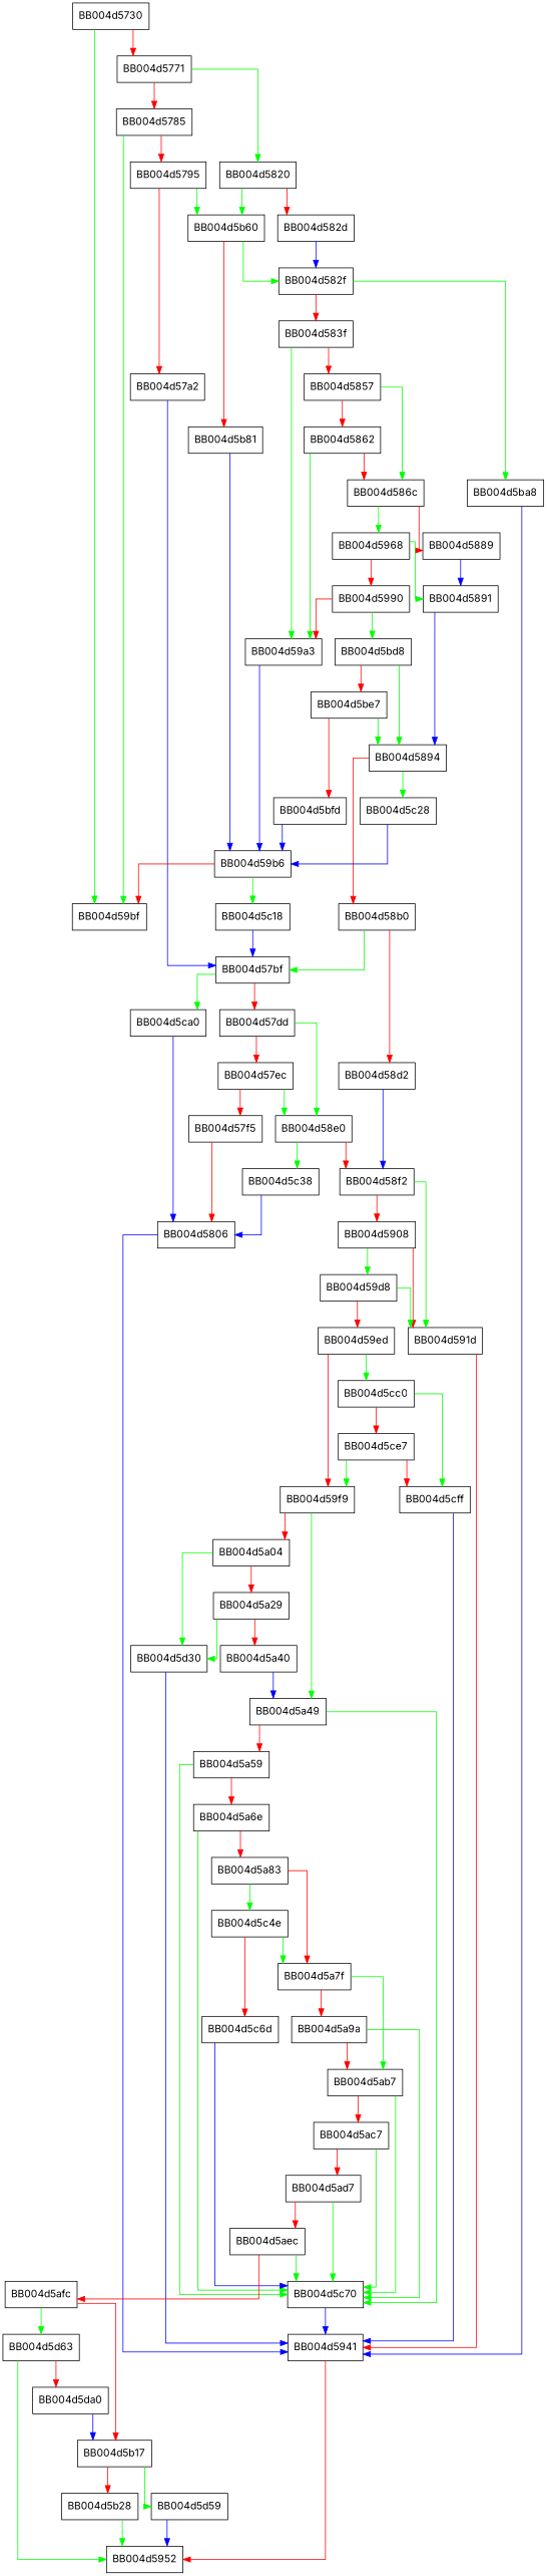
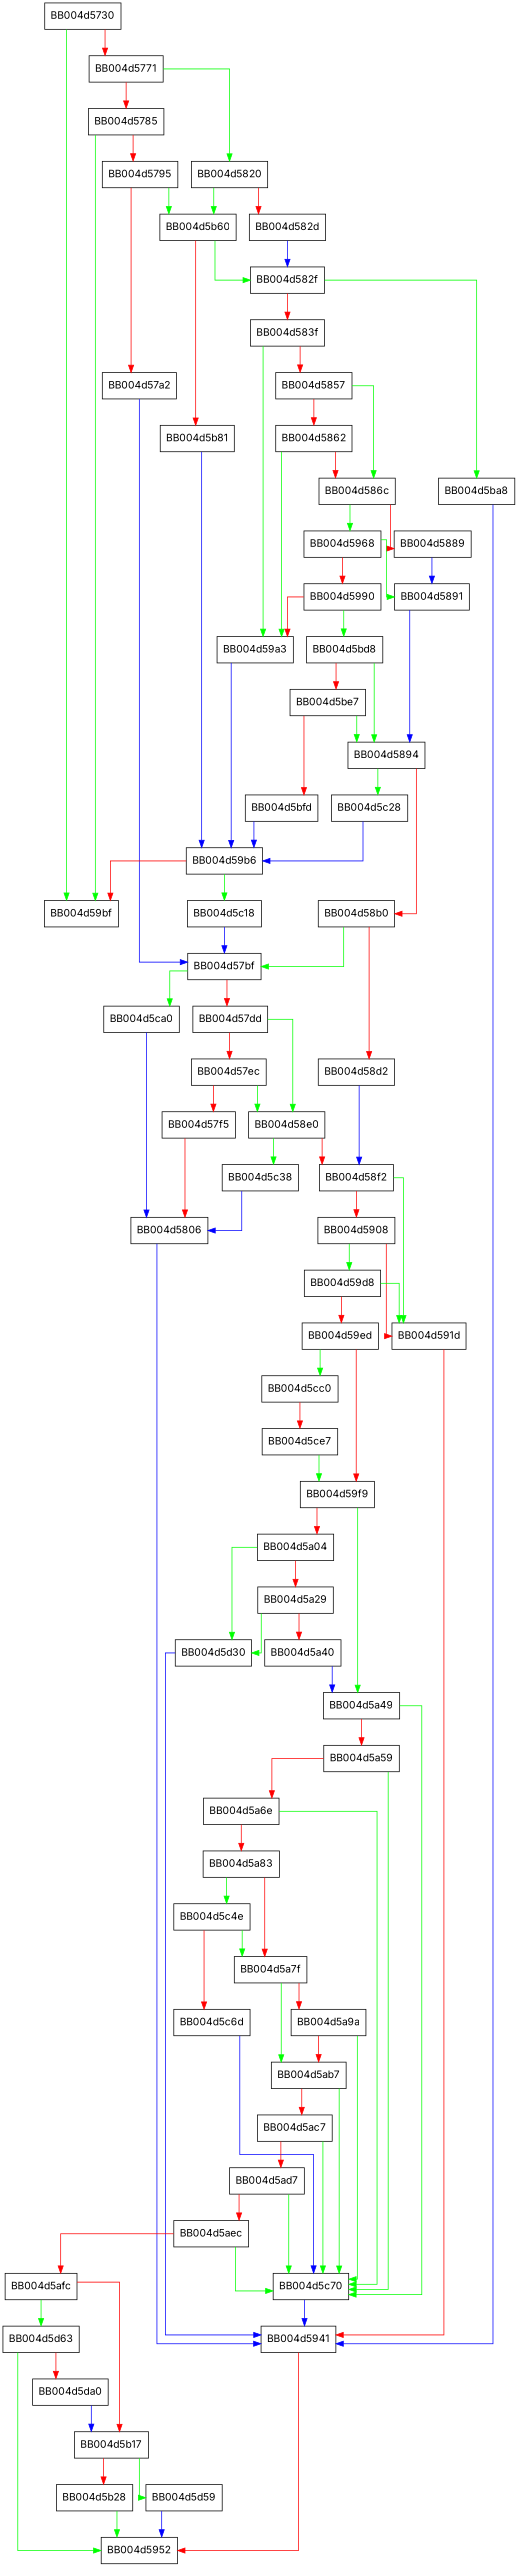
  digraph {
    fontname=Inter
    splines=ortho
    node [fontname=Inter shape=box]
    edge [color=red fontname=Inter]
    BB004d5730
    BB004d59bf
    BB004d5771
    BB004d5820
    BB004d5785
    BB004d5b60
    BB004d582d
    BB004d5795
    BB004d582f
    BB004d5b81
    BB004d57a2
    BB004d57bf
    BB004d5ba8
    BB004d583f
    BB004d59b6
    BB004d5ca0
    BB004d57dd
    BB004d5806
    BB004d58e0
    BB004d57ec
    BB004d5941
    BB004d58f2
    BB004d5c38
    BB004d57f5
    BB004d591d
    BB004d5908
    BB004d5952
    BB004d59a3
    BB004d5857
    BB004d586c
    BB004d5862
    BB004d5c18
    BB004d5968
    BB004d5889
    BB004d5891
    BB004d5990
    BB004d5894
    BB004d5bd8
    BB004d5c28
    BB004d58b0
    BB004d58d2
    BB004d59d8
    BB004d59ed
    BB004d5cc0
    BB004d59f9
    BB004d5be7
    BB004d5bfd
-   BB004d5cff
    BB004d5ce7
    BB004d5a49
    BB004d5a04
    BB004d5c70
    BB004d5a59
    BB004d5d30
    BB004d5a29
    BB004d5a6e
    BB004d5a40
    BB004d5a83
    BB004d5c4e
    n60 [label=BB004d5a7f]
    BB004d5c6d
    BB004d5ab7
    BB004d5a9a
    BB004d5ac7
    BB004d5ad7
    BB004d5aec
    BB004d5afc
    BB004d5d63
    BB004d5b17
    BB004d5da0
    BB004d5d59
    BB004d5b28
    BB004d5730 -> BB004d59bf [color=green]
    BB004d5730 -> BB004d5771
    BB004d5771 -> BB004d5820 [color=green]
    BB004d5771 -> BB004d5785
    BB004d5820 -> BB004d5b60 [color=green]
    BB004d5820 -> BB004d582d
    BB004d5785 -> BB004d59bf [color=green]
    BB004d5785 -> BB004d5795
    BB004d5b60 -> BB004d582f [color=green]
    BB004d5b60 -> BB004d5b81
    BB004d582d -> BB004d582f [color=blue]
    BB004d5795 -> BB004d5b60 [color=green]
    BB004d5795 -> BB004d57a2
    BB004d582f -> BB004d5ba8 [color=green]
    BB004d582f -> BB004d583f
    BB004d5b81 -> BB004d59b6 [color=blue]
    BB004d57a2 -> BB004d57bf [color=blue]
    BB004d57bf -> BB004d5ca0 [color=green]
    BB004d57bf -> BB004d57dd
    BB004d5ba8 -> BB004d5941 [color=blue]
    BB004d583f -> BB004d59a3 [color=green]
    BB004d583f -> BB004d5857
    BB004d59b6 -> BB004d59bf
    BB004d59b6 -> BB004d5c18 [color=green]
    BB004d5ca0 -> BB004d5806 [color=blue]
    BB004d57dd -> BB004d58e0 [color=green]
    BB004d57dd -> BB004d57ec
    BB004d5806 -> BB004d5941 [color=blue]
    BB004d58e0 -> BB004d58f2
    BB004d58e0 -> BB004d5c38 [color=green]
    BB004d57ec -> BB004d58e0 [color=green]
    BB004d57ec -> BB004d57f5
    BB004d5941 -> BB004d5952
    BB004d58f2 -> BB004d591d [color=green]
    BB004d58f2 -> BB004d5908
    BB004d5c38 -> BB004d5806 [color=blue]
    BB004d57f5 -> BB004d5806
    BB004d591d -> BB004d5941
    BB004d5908 -> BB004d591d
    BB004d5908 -> BB004d59d8 [color=green]
    BB004d59a3 -> BB004d59b6 [color=blue]
    BB004d5857 -> BB004d586c [color=green]
    BB004d5857 -> BB004d5862
    BB004d586c -> BB004d5968 [color=green]
    BB004d586c -> BB004d5889
    BB004d5862 -> BB004d59a3 [color=green]
    BB004d5862 -> BB004d586c
    BB004d5c18 -> BB004d57bf [color=blue]
    BB004d5968 -> BB004d5891 [color=green]
    BB004d5968 -> BB004d5990
    BB004d5889 -> BB004d5891 [color=blue]
    BB004d5891 -> BB004d5894 [color=blue]
    BB004d5990 -> BB004d59a3
    BB004d5990 -> BB004d5bd8 [color=green]
    BB004d5894 -> BB004d5c28 [color=green]
    BB004d5894 -> BB004d58b0
    BB004d5bd8 -> BB004d5894 [color=green]
    BB004d5bd8 -> BB004d5be7
    BB004d5c28 -> BB004d59b6 [color=blue]
    BB004d58b0 -> BB004d57bf [color=green]
    BB004d58b0 -> BB004d58d2
    BB004d58d2 -> BB004d58f2 [color=blue]
    BB004d59d8 -> BB004d591d [color=green]
    BB004d59d8 -> BB004d59ed
    BB004d59ed -> BB004d5cc0 [color=green]
    BB004d59ed -> BB004d59f9
-   BB004d5cc0 -> BB004d5cff [color=green]
    BB004d5cc0 -> BB004d5ce7
    BB004d59f9 -> BB004d5a49 [color=green]
    BB004d59f9 -> BB004d5a04
    BB004d5be7 -> BB004d5894 [color=green]
    BB004d5be7 -> BB004d5bfd
    BB004d5bfd -> BB004d59b6 [color=blue]
-   BB004d5cff -> BB004d5941 [color=blue]
    BB004d5ce7 -> BB004d59f9 [color=green]
-   BB004d5ce7 -> BB004d5cff
    BB004d5a49 -> BB004d5c70 [color=green]
    BB004d5a49 -> BB004d5a59
    BB004d5a04 -> BB004d5d30 [color=green]
    BB004d5a04 -> BB004d5a29
    BB004d5c70 -> BB004d5941 [color=blue]
    BB004d5a59 -> BB004d5c70 [color=green]
    BB004d5a59 -> BB004d5a6e
    BB004d5d30 -> BB004d5941 [color=blue]
    BB004d5a29 -> BB004d5d30 [color=green]
    BB004d5a29 -> BB004d5a40
    BB004d5a6e -> BB004d5c70 [color=green]
    BB004d5a6e -> BB004d5a83
    BB004d5a40 -> BB004d5a49 [color=blue]
    BB004d5a83 -> BB004d5c4e [color=green]
    BB004d5a83 -> n60
    BB004d5c4e -> n60 [color=green]
    BB004d5c4e -> BB004d5c6d
    n60 -> BB004d5ab7 [color=green]
    n60 -> BB004d5a9a
    BB004d5c6d -> BB004d5c70 [color=blue]
    BB004d5ab7 -> BB004d5c70 [color=green]
    BB004d5ab7 -> BB004d5ac7
    BB004d5a9a -> BB004d5c70 [color=green]
    BB004d5a9a -> BB004d5ab7
    BB004d5ac7 -> BB004d5c70 [color=green]
    BB004d5ac7 -> BB004d5ad7
    BB004d5ad7 -> BB004d5c70 [color=green]
    BB004d5ad7 -> BB004d5aec
    BB004d5aec -> BB004d5c70 [color=green]
    BB004d5aec -> BB004d5afc
    BB004d5afc -> BB004d5d63 [color=green]
    BB004d5afc -> BB004d5b17
    BB004d5d63 -> BB004d5952 [color=green]
    BB004d5d63 -> BB004d5da0
    BB004d5b17 -> BB004d5d59 [color=green]
    BB004d5b17 -> BB004d5b28
    BB004d5da0 -> BB004d5b17 [color=blue]
    BB004d5d59 -> BB004d5952 [color=blue]
    BB004d5b28 -> BB004d5952 [color=green]
  }
